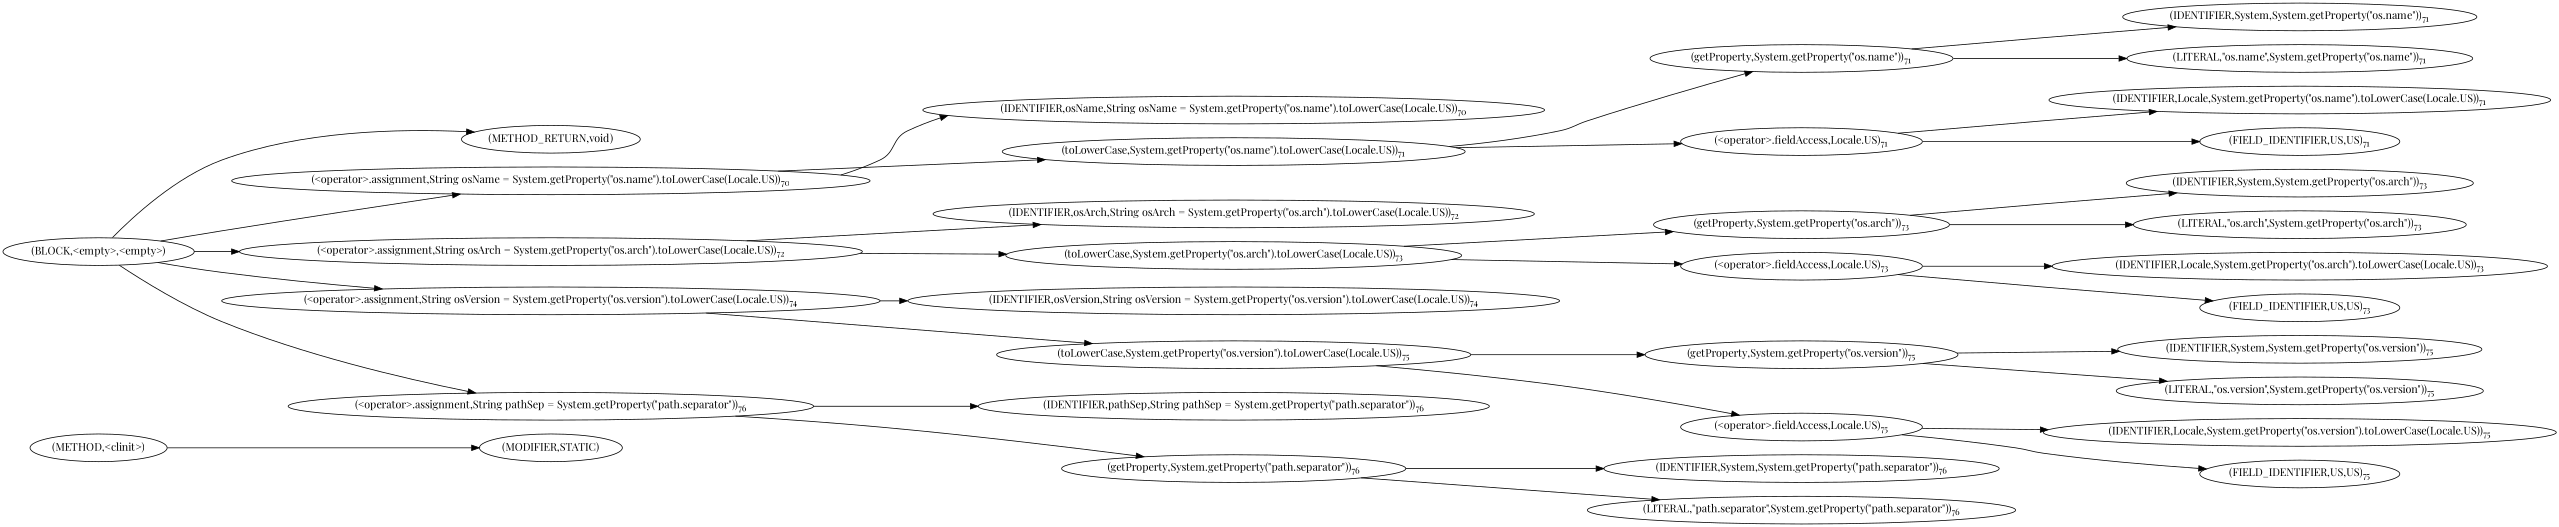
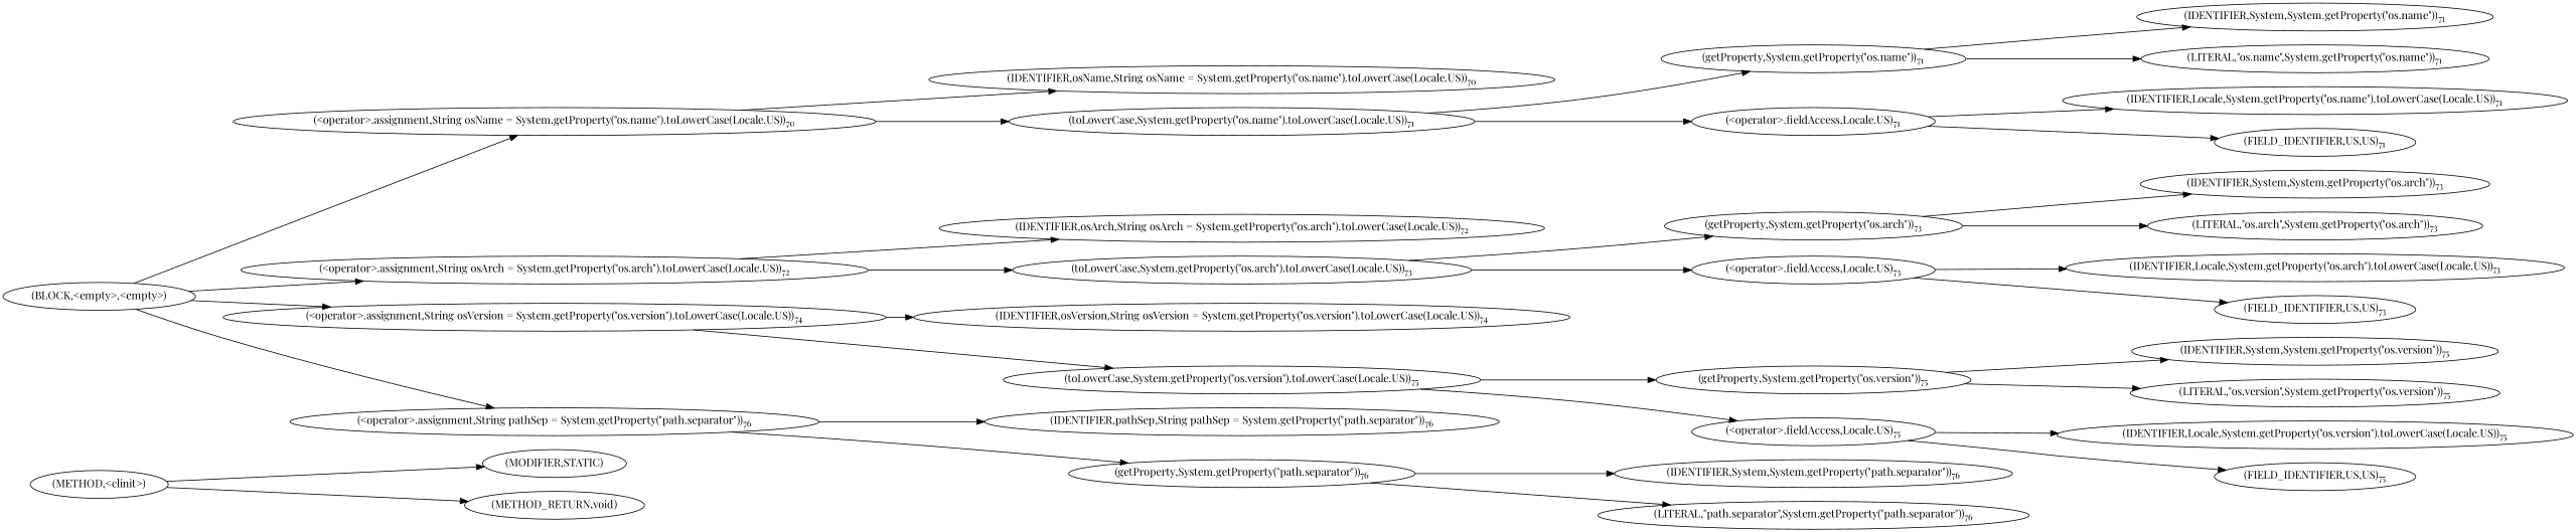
  digraph {
    fontname="Playfair Display"
    rankdir=LR
    node [fontname="Playfair Display"]
    edge [fontname="Playfair Display"]
    n1 [label=<(METHOD,&lt;clinit&gt;)>]
    n2 [label=<(MODIFIER,STATIC)>]
    n3 [label=<(METHOD_RETURN,void)>]
    n4 [label=<(BLOCK,&lt;empty&gt;,&lt;empty&gt;)>]
    n5 [label=<(&lt;operator&gt;.assignment,String osName = System.getProperty(&quot;os.name&quot;).toLowerCase(Locale.US))<SUB>70</SUB>>]
    n6 [label=<(&lt;operator&gt;.assignment,String osArch = System.getProperty(&quot;os.arch&quot;).toLowerCase(Locale.US))<SUB>72</SUB>>]
    n7 [label=<(&lt;operator&gt;.assignment,String osVersion = System.getProperty(&quot;os.version&quot;).toLowerCase(Locale.US))<SUB>74</SUB>>]
    n8 [label=<(&lt;operator&gt;.assignment,String pathSep = System.getProperty(&quot;path.separator&quot;))<SUB>76</SUB>>]
    n9 [label=<(IDENTIFIER,osName,String osName = System.getProperty(&quot;os.name&quot;).toLowerCase(Locale.US))<SUB>70</SUB>>]
    n10 [label=<(toLowerCase,System.getProperty(&quot;os.name&quot;).toLowerCase(Locale.US))<SUB>71</SUB>>]
    n11 [label=<(IDENTIFIER,osArch,String osArch = System.getProperty(&quot;os.arch&quot;).toLowerCase(Locale.US))<SUB>72</SUB>>]
    n12 [label=<(toLowerCase,System.getProperty(&quot;os.arch&quot;).toLowerCase(Locale.US))<SUB>73</SUB>>]
    n13 [label=<(IDENTIFIER,osVersion,String osVersion = System.getProperty(&quot;os.version&quot;).toLowerCase(Locale.US))<SUB>74</SUB>>]
    n14 [label=<(toLowerCase,System.getProperty(&quot;os.version&quot;).toLowerCase(Locale.US))<SUB>75</SUB>>]
    n15 [label=<(IDENTIFIER,pathSep,String pathSep = System.getProperty(&quot;path.separator&quot;))<SUB>76</SUB>>]
    n16 [label=<(getProperty,System.getProperty(&quot;path.separator&quot;))<SUB>76</SUB>>]
    n17 [label=<(getProperty,System.getProperty(&quot;os.name&quot;))<SUB>71</SUB>>]
    n18 [label=<(&lt;operator&gt;.fieldAccess,Locale.US)<SUB>71</SUB>>]
    n19 [label=<(IDENTIFIER,System,System.getProperty(&quot;os.name&quot;))<SUB>71</SUB>>]
    n20 [label=<(LITERAL,&quot;os.name&quot;,System.getProperty(&quot;os.name&quot;))<SUB>71</SUB>>]
    n21 [label=<(IDENTIFIER,Locale,System.getProperty(&quot;os.name&quot;).toLowerCase(Locale.US))<SUB>71</SUB>>]
    n22 [label=<(FIELD_IDENTIFIER,US,US)<SUB>71</SUB>>]
    n23 [label=<(getProperty,System.getProperty(&quot;os.arch&quot;))<SUB>73</SUB>>]
    n24 [label=<(&lt;operator&gt;.fieldAccess,Locale.US)<SUB>73</SUB>>]
    n25 [label=<(IDENTIFIER,System,System.getProperty(&quot;os.arch&quot;))<SUB>73</SUB>>]
    n26 [label=<(LITERAL,&quot;os.arch&quot;,System.getProperty(&quot;os.arch&quot;))<SUB>73</SUB>>]
    n27 [label=<(IDENTIFIER,Locale,System.getProperty(&quot;os.arch&quot;).toLowerCase(Locale.US))<SUB>73</SUB>>]
    n28 [label=<(FIELD_IDENTIFIER,US,US)<SUB>73</SUB>>]
    n29 [label=<(getProperty,System.getProperty(&quot;os.version&quot;))<SUB>75</SUB>>]
    n30 [label=<(&lt;operator&gt;.fieldAccess,Locale.US)<SUB>75</SUB>>]
    n31 [label=<(IDENTIFIER,System,System.getProperty(&quot;os.version&quot;))<SUB>75</SUB>>]
    n32 [label=<(LITERAL,&quot;os.version&quot;,System.getProperty(&quot;os.version&quot;))<SUB>75</SUB>>]
    n33 [label=<(IDENTIFIER,Locale,System.getProperty(&quot;os.version&quot;).toLowerCase(Locale.US))<SUB>75</SUB>>]
    n34 [label=<(FIELD_IDENTIFIER,US,US)<SUB>75</SUB>>]
    n35 [label=<(IDENTIFIER,System,System.getProperty(&quot;path.separator&quot;))<SUB>76</SUB>>]
    n36 [label=<(LITERAL,&quot;path.separator&quot;,System.getProperty(&quot;path.separator&quot;))<SUB>76</SUB>>]
    n1 -> n2
-   n4 -> n3
+   n1 -> n3
    n4 -> n5
    n4 -> n6
    n4 -> n7
    n4 -> n8
    n5 -> n9
    n5 -> n10
    n6 -> n11
    n6 -> n12
    n7 -> n13
    n7 -> n14
    n8 -> n15
    n8 -> n16
    n10 -> n17
    n10 -> n18
    n12 -> n23
    n12 -> n24
    n14 -> n29
    n14 -> n30
    n16 -> n35
    n16 -> n36
    n17 -> n19
    n17 -> n20
    n18 -> n21
    n18 -> n22
    n23 -> n25
    n23 -> n26
    n24 -> n27
    n24 -> n28
    n29 -> n31
    n29 -> n32
    n30 -> n33
    n30 -> n34
  }
